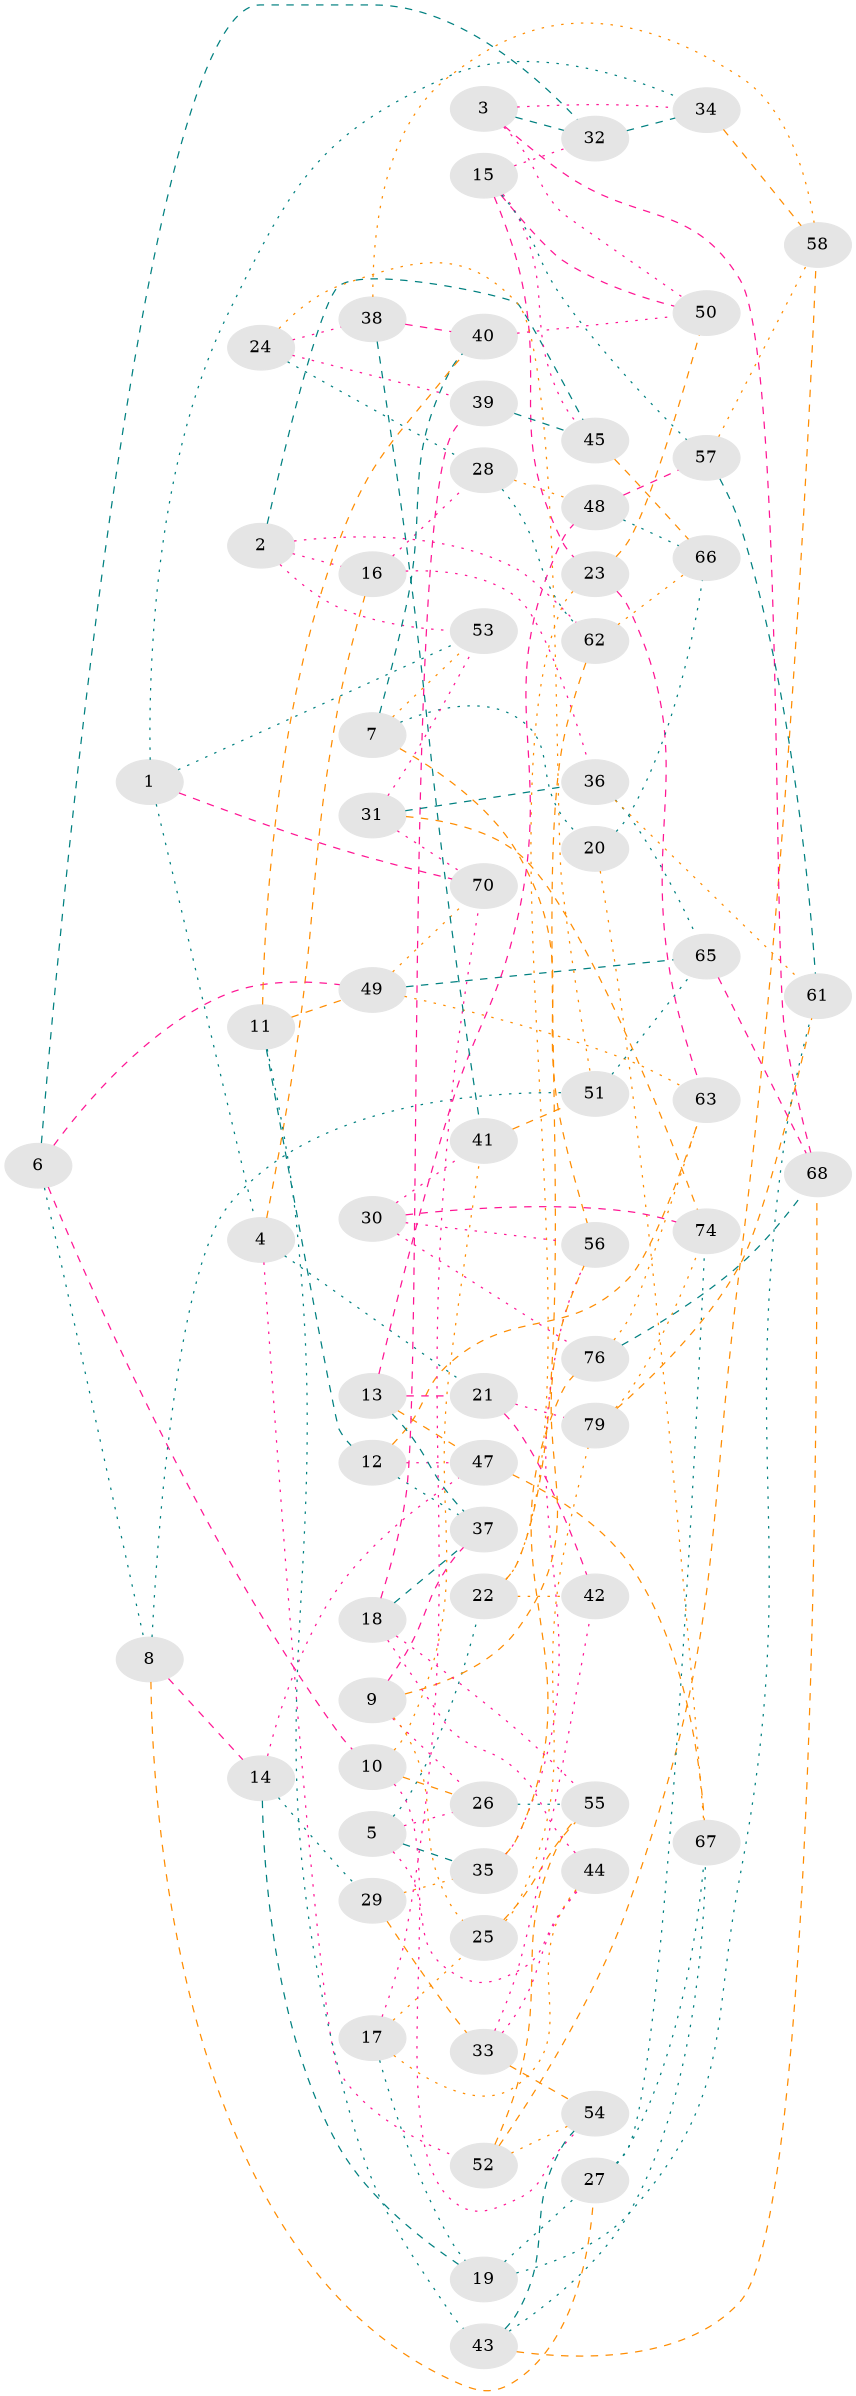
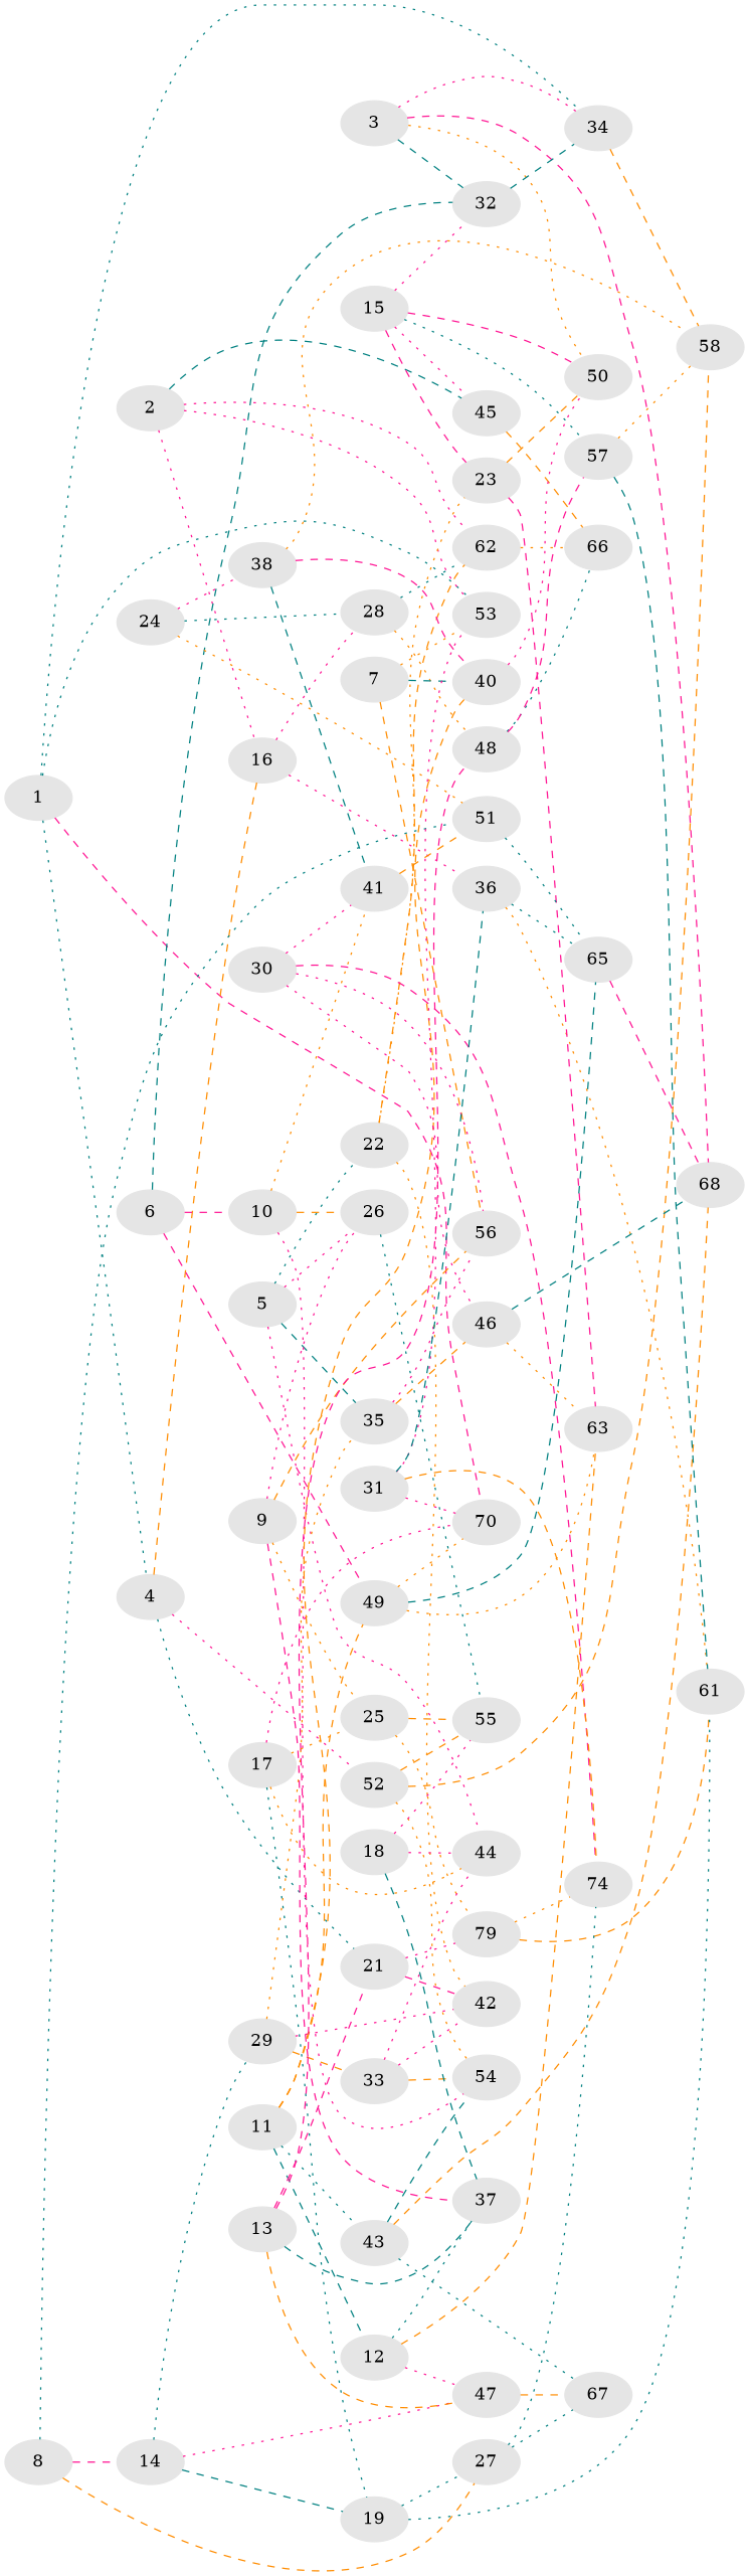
  graph {
    rankdir=LR
    node [color=gray90 style=filled]
    edge [color=deeppink style=dotted]
    1
    4
    34
    53
    n5 [label=70]
    16
    21
    52
    58
    2
    45
    62
    28
    36
    66
    3
    32
    50
    68
    42
    n21 [label=79]
    54
    55
    5
    22
    26
    35
    44
    23
    56
-   46 [label=76]
+   46
    6
    8
    10
    49
    14
    27
    51
    41
    63
    65
    7
-   20
    40
    67
    47
    19
    29
    n49 [label=74]
    9
    25
    37
    11
    12
    43
    13
    48
    57
    61
    33
    15
    17
    18
-   39
    24
    38
    30
    31
    1 -- 4 [color=teal]
    1 -- 34 [color=teal]
    1 -- 53 [color=teal]
    1 -- n5 [style=dashed]
    4 -- 16 [color=darkorange style=dashed]
    4 -- 21 [color=teal]
    4 -- 52
    34 -- 58 [color=darkorange style=dashed]
    16 -- 28
    16 -- 36
    21 -- 42 [style=dashed]
    21 -- n21
    52 -- 58 [color=darkorange style=dashed]
    52 -- 54 [color=darkorange]
    52 -- 55 [color=darkorange style=dashed]
    2 -- 53
    2 -- 16
    2 -- 45 [color=teal style=dashed]
    2 -- 62
    45 -- 66 [color=darkorange style=dashed]
    62 -- 66 [color=darkorange]
    28 -- 62 [color=teal]
    28 -- 48 [color=darkorange]
    36 -- 65 [color=teal]
    36 -- 61 [color=darkorange]
    3 -- 34
    3 -- 32 [color=teal style=dashed]
-   3 -- 50
+   3 -- 50 [color=darkorange]
    3 -- 68 [style=dashed]
    32 -- 34 [color=teal style=dashed]
    n21 -- n49 [color=darkorange]
    n21 -- 61 [color=darkorange style=dashed]
    5 -- 22 [color=teal]
    5 -- 26
    5 -- 35 [color=teal style=dashed]
    5 -- 44
    22 -- 62 [color=darkorange style=dashed]
    22 -- 42 [color=darkorange]
    22 -- 23 [color=darkorange]
    26 -- 55 [color=teal]
    35 -- 56
    35 -- 46 [color=darkorange style=dashed]
    23 -- 50 [color=darkorange style=dashed]
    23 -- 63 [style=dashed]
    46 -- 68 [color=teal style=dashed]
    46 -- 63 [color=darkorange]
    6 -- 32 [color=teal style=dashed]
-   6 -- 8 [color=teal]
    6 -- 10 [style=dashed]
    6 -- 49 [style=dashed]
    8 -- 14 [style=dashed]
    8 -- 27 [color=darkorange style=dashed]
    8 -- 51 [color=teal]
    10 -- 54
    10 -- 26 [color=darkorange style=dashed]
    10 -- 41 [color=darkorange]
    49 -- n5 [color=darkorange]
    49 -- 63 [color=darkorange]
    49 -- 65 [color=teal style=dashed]
    14 -- 47
    14 -- 19 [color=teal style=dashed]
    14 -- 29 [color=teal]
    27 -- 67 [color=teal]
    27 -- n49 [color=teal]
    51 -- 65 [color=teal]
    41 -- 51 [color=darkorange style=dashed]
    65 -- 68 [style=dashed]
    7 -- 53 [color=darkorange]
    7 -- 56 [color=darkorange style=dashed]
-   7 -- 20 [color=teal]
    7 -- 40 [color=teal style=dashed]
-   20 -- 66 [color=teal]
-   20 -- 67 [color=darkorange]
    40 -- 50
    47 -- 67 [color=darkorange style=dashed]
    19 -- 27 [color=teal]
    19 -- 61 [color=teal]
+   29 -- 42
    29 -- 35 [color=darkorange]
    29 -- 33 [color=darkorange style=dashed]
    9 -- 26
    9 -- 56 [color=darkorange style=dashed]
    9 -- 25 [color=darkorange]
    9 -- 37 [style=dashed]
    25 -- n21 [color=darkorange]
    25 -- 55 [color=darkorange style=dashed]
    11 -- 49 [color=darkorange style=dashed]
    11 -- 40 [color=darkorange style=dashed]
    11 -- 12 [color=teal style=dashed]
    11 -- 43 [color=teal]
    12 -- 63 [color=darkorange style=dashed]
    12 -- 47
    12 -- 37 [color=teal]
    43 -- 68 [color=darkorange style=dashed]
    43 -- 54 [color=teal style=dashed]
    43 -- 67 [color=teal]
    13 -- 21 [style=dashed]
    13 -- 47 [color=darkorange style=dashed]
    13 -- 37 [color=teal style=dashed]
    13 -- 48 [style=dashed]
    48 -- 66 [color=teal]
    48 -- 57 [style=dashed]
    57 -- 58 [color=darkorange]
    57 -- 61 [color=teal style=dashed]
    33 -- 42
    33 -- 54 [color=darkorange style=dashed]
    33 -- 44
    15 -- 45
    15 -- 32
    15 -- 50 [style=dashed]
    15 -- 23 [style=dashed]
    15 -- 57 [color=teal]
    17 -- n5
    17 -- 44 [color=darkorange]
    17 -- 19 [color=teal]
    17 -- 25 [color=darkorange]
    18 -- 55
    18 -- 44
    18 -- 37 [color=teal style=dashed]
-   18 -- 39 [style=dashed]
-   39 -- 45 [color=teal style=dashed]
    24 -- 28 [color=teal]
    24 -- 51 [color=darkorange]
-   24 -- 39
    24 -- 38
    38 -- 58 [color=darkorange]
    38 -- 41 [color=teal style=dashed]
    38 -- 40 [style=dashed]
    30 -- 56
    30 -- 46
    30 -- 41
    30 -- n49 [style=dashed]
    31 -- 53
    31 -- n5
    31 -- 36 [color=teal style=dashed]
    31 -- n49 [color=darkorange style=dashed]
  }
